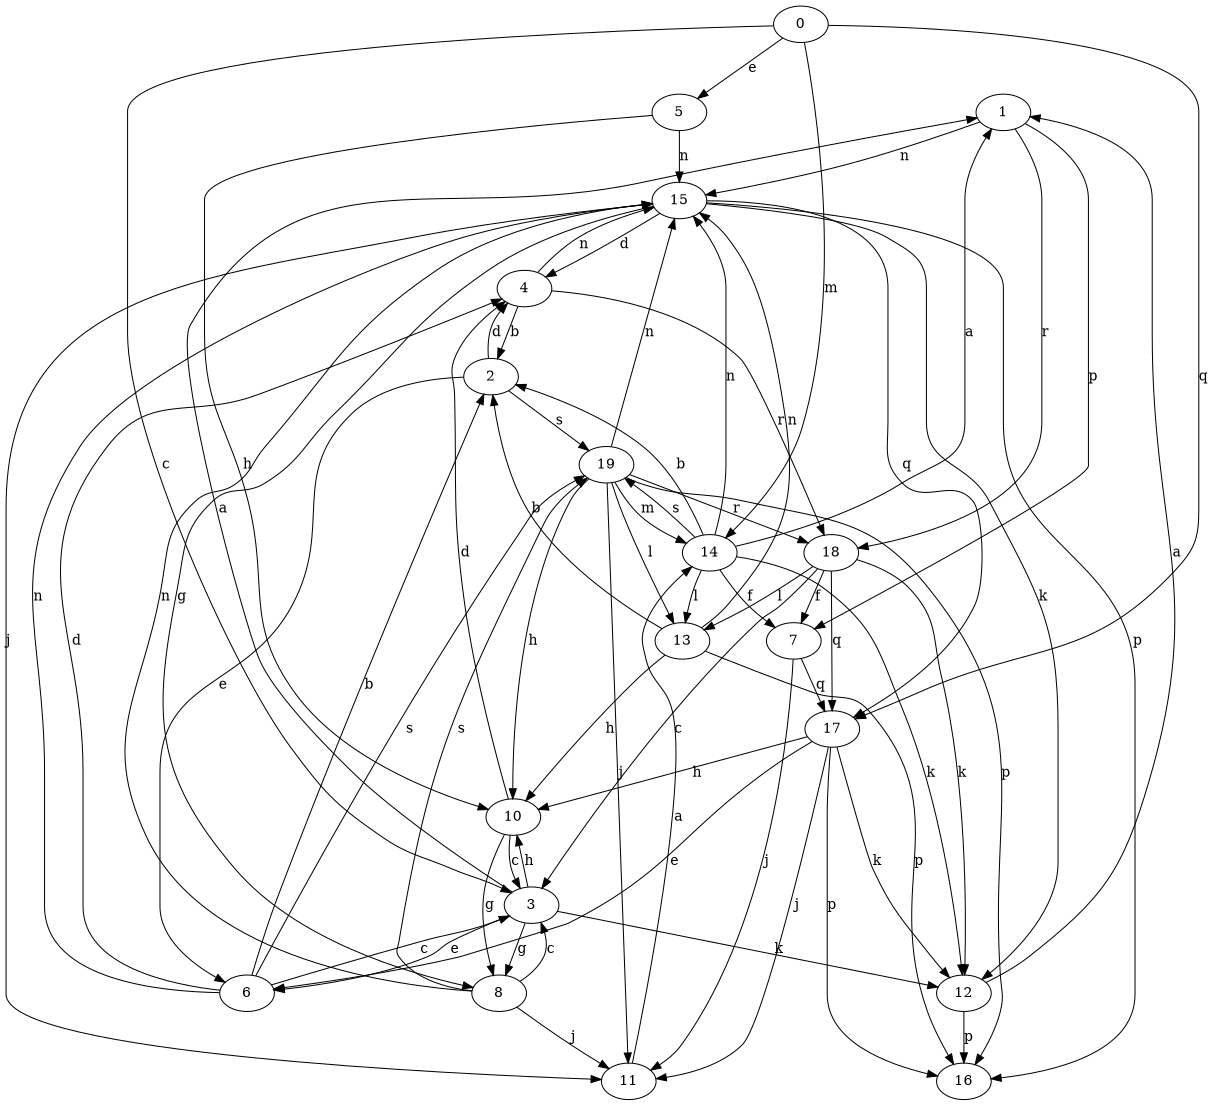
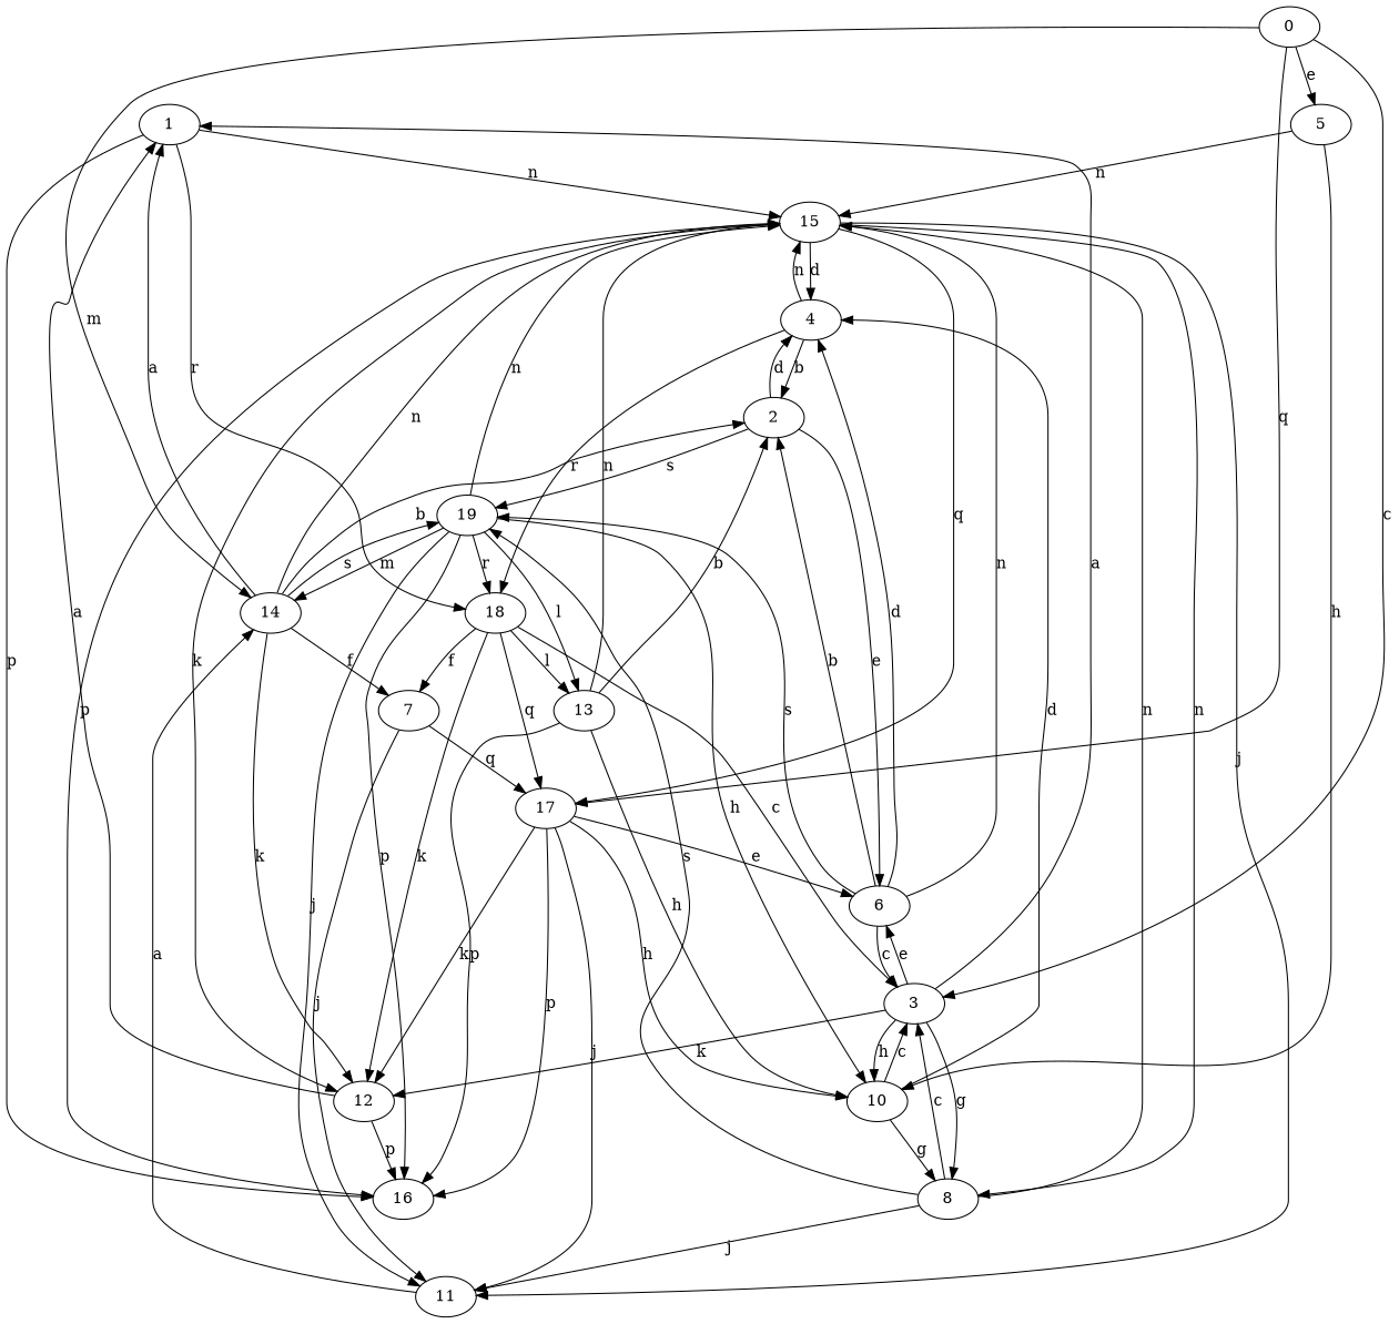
  strict digraph {
    1
    15
    16
    18
    4
    8
    12
    11
    17
    3
    7
    13
    2
    6
    19
    10
    14
    5
    0
    1 -> 15 [label=n]
-   1 -> 7 [label=p]
+   1 -> 16 [label=p]
    1 -> 18 [label=r]
    15 -> 16 [label=p]
    15 -> 4 [label=d]
-   15 -> 8 [label=g]
+   15 -> 8 [label=n]
    15 -> 12 [label=k]
    15 -> 11 [label=j]
    15 -> 17 [label=q]
    18 -> 12 [label=k]
    18 -> 17 [label=q]
    18 -> 3 [label=c]
    18 -> 7 [label=f]
    18 -> 13 [label=l]
    4 -> 15 [label=n]
    4 -> 18 [label=r]
    4 -> 2 [label=b]
    8 -> 15 [label=n]
    8 -> 11 [label=j]
    8 -> 3 [label=c]
    8 -> 19 [label=s]
    12 -> 1 [label=a]
    12 -> 16 [label=p]
    11 -> 14 [label=a]
    17 -> 16 [label=p]
    17 -> 12 [label=k]
    17 -> 11 [label=j]
    17 -> 6 [label=e]
    17 -> 10 [label=h]
    3 -> 1 [label=a]
    3 -> 8 [label=g]
    3 -> 12 [label=k]
    3 -> 6 [label=e]
    3 -> 10 [label=h]
    7 -> 11 [label=j]
    7 -> 17 [label=q]
    13 -> 15 [label=n]
    13 -> 16 [label=p]
    13 -> 2 [label=b]
    13 -> 10 [label=h]
    2 -> 4 [label=d]
    2 -> 6 [label=e]
    2 -> 19 [label=s]
    6 -> 15 [label=n]
    6 -> 4 [label=d]
    6 -> 3 [label=c]
    6 -> 2 [label=b]
    6 -> 19 [label=s]
    19 -> 15 [label=n]
    19 -> 16 [label=p]
    19 -> 18 [label=r]
    19 -> 11 [label=j]
    19 -> 13 [label=l]
    19 -> 10 [label=h]
    19 -> 14 [label=m]
    10 -> 4 [label=d]
    10 -> 8 [label=g]
    10 -> 3 [label=c]
    14 -> 1 [label=a]
    14 -> 15 [label=n]
    14 -> 12 [label=k]
    14 -> 7 [label=f]
-   14 -> 13 [label=l]
    14 -> 2 [label=b]
    14 -> 19 [label=s]
    5 -> 15 [label=n]
    5 -> 10 [label=h]
    0 -> 17 [label=q]
    0 -> 3 [label=c]
    0 -> 14 [label=m]
    0 -> 5 [label=e]
  }
